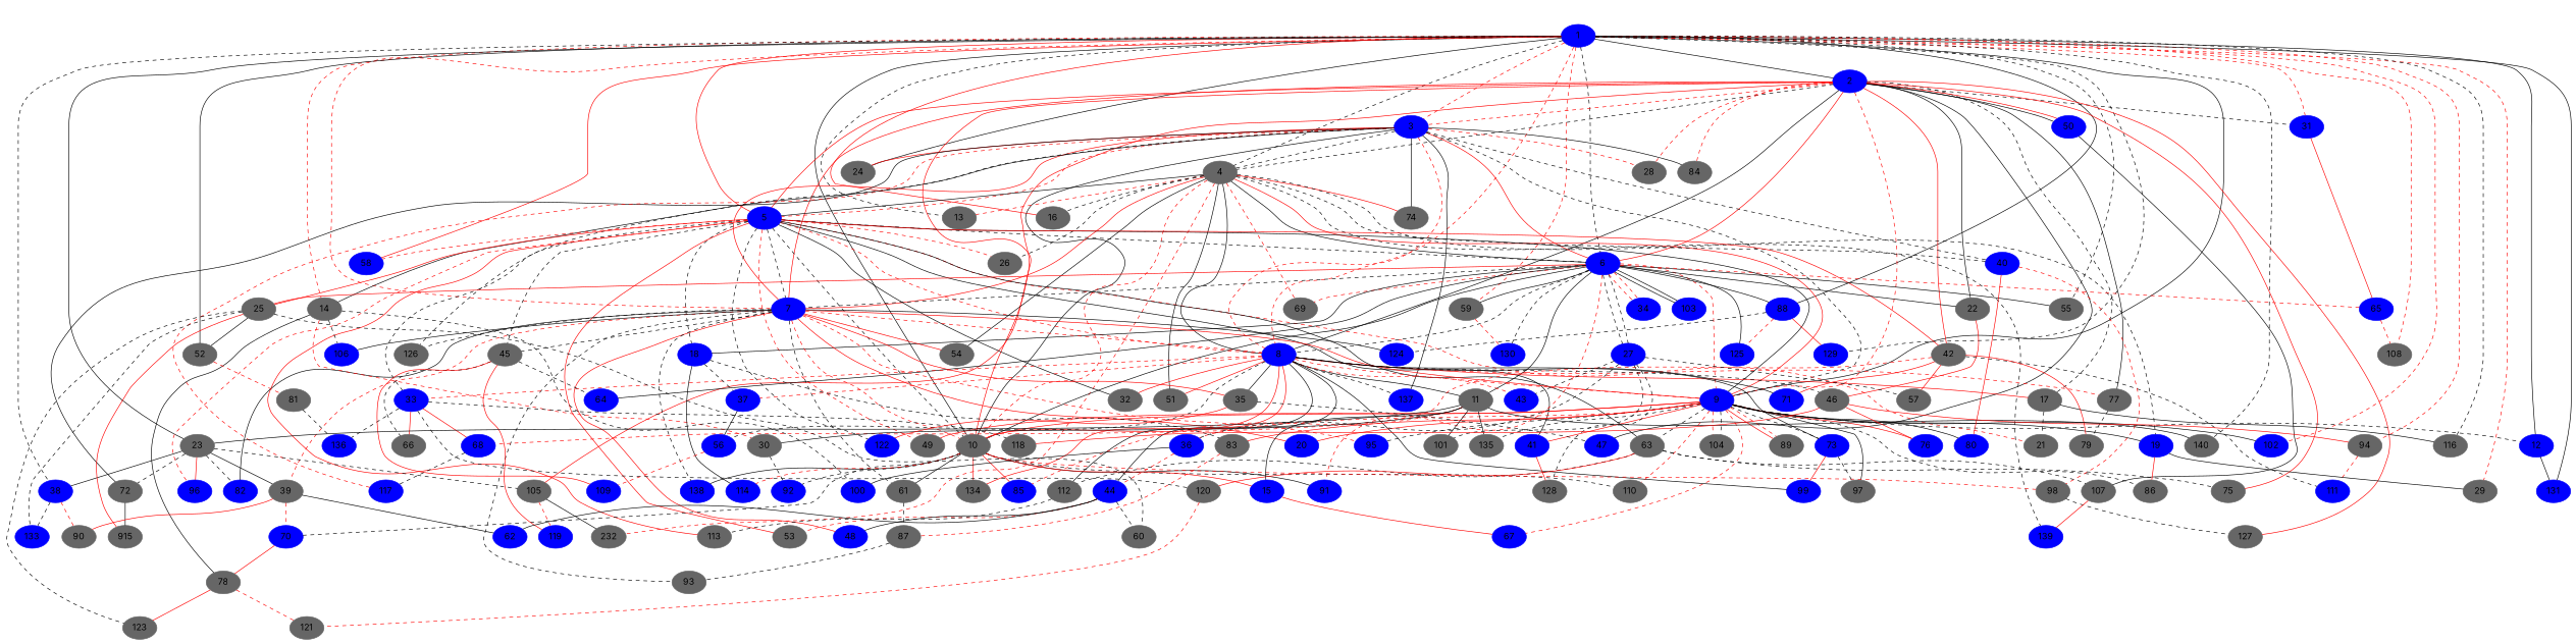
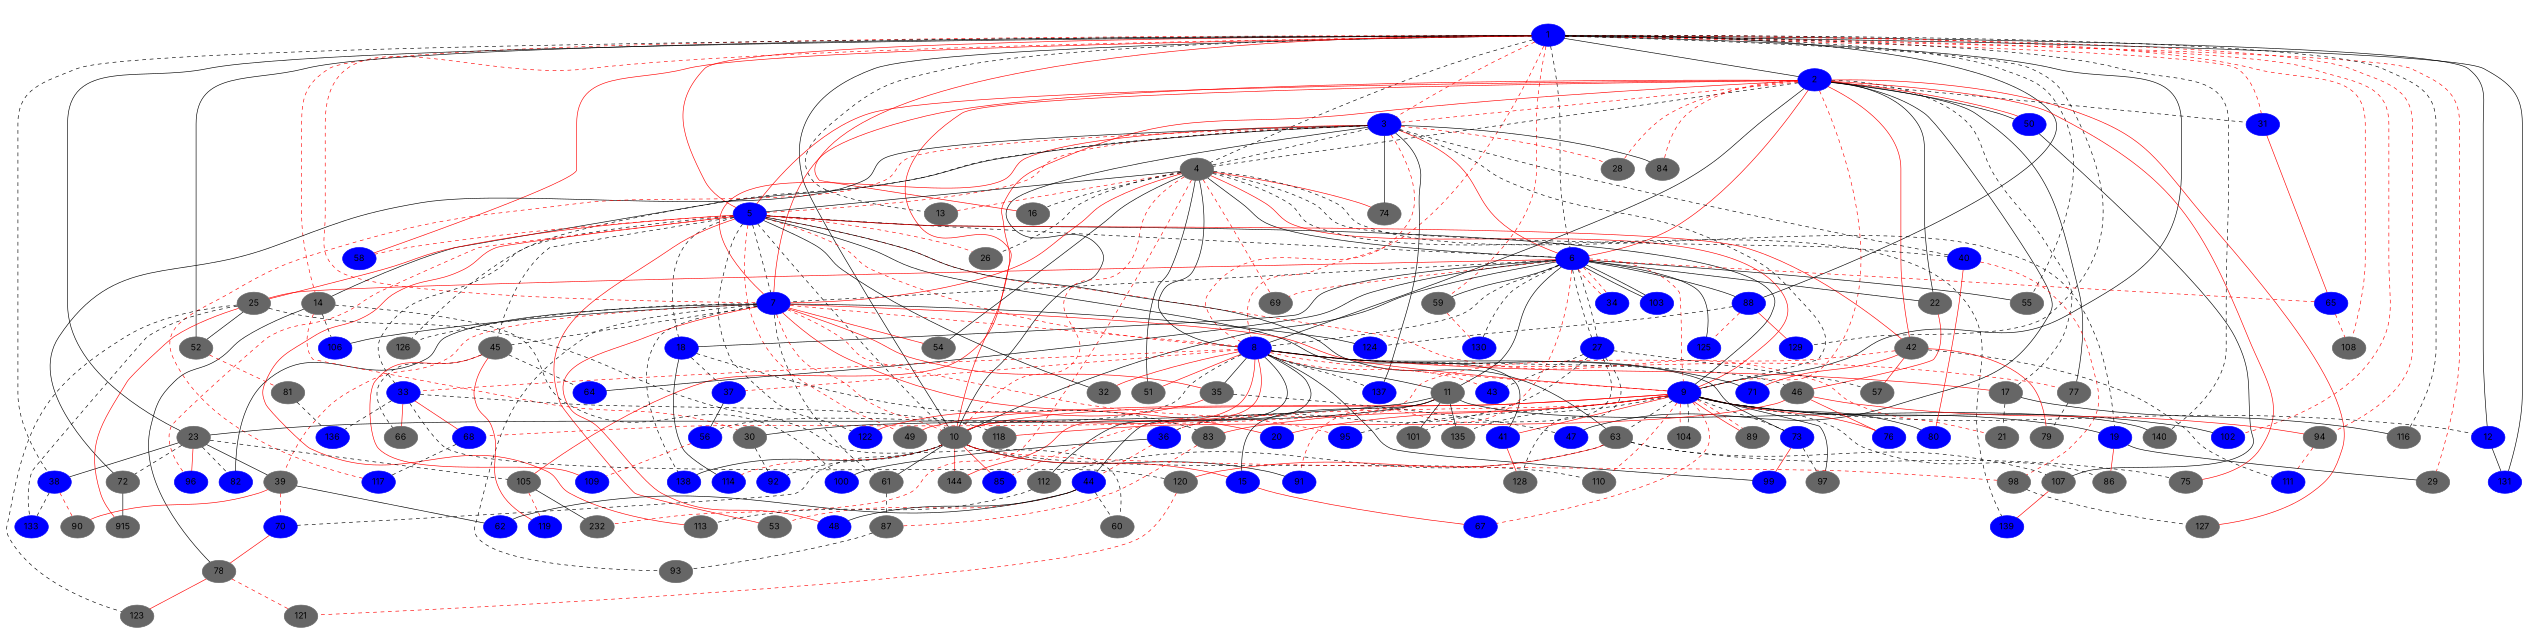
  graph {
    fontname=Inter
    node [color=gray40 fontname=Inter style=filled]
    edge [color=black fontname=Inter style=dashed]
    1 [color=blue]
    2 [color=blue]
    3 [color=blue]
    4
    5 [color=blue]
    6 [color=blue]
    7 [color=blue]
    8 [color=blue]
    9 [color=blue]
    10
    12 [color=blue]
    13
    14
    16
    23
-   24
    29
    31 [color=blue]
    38 [color=blue]
    52
    55
    58 [color=blue]
    59
    88 [color=blue]
    94
    102 [color=blue]
    108
    116
    129 [color=blue]
    131 [color=blue]
    140
    17
    22
    28
    42
    47 [color=blue]
    50 [color=blue]
    75
    77
    84
    105
    127
    40 [color=blue]
    72
    74
    117 [color=blue]
    126
    137 [color=blue]
    19 [color=blue]
    26
    51
    54
    69
    n54 [label=232]
    139 [color=blue]
    18 [color=blue]
    21
    25
    32
    33 [color=blue]
    41 [color=blue]
    45
    49
    53
    63
    96 [color=blue]
    113
    122 [color=blue]
    11
    27 [color=blue]
    34 [color=blue]
    64 [color=blue]
    65 [color=blue]
    91 [color=blue]
    103 [color=blue]
    125 [color=blue]
    130 [color=blue]
    20 [color=blue]
    35
    39
    48 [color=blue]
    61
    82 [color=blue]
    93
    95 [color=blue]
    106 [color=blue]
    124 [color=blue]
    138 [color=blue]
    37 [color=blue]
    43 [color=blue]
    44 [color=blue]
    46
    56 [color=blue]
    71 [color=blue]
    73 [color=blue]
    99 [color=blue]
    112
-   134
+   134 [label=144]
    36 [color=blue]
    67 [color=blue]
    76 [color=blue]
    80 [color=blue]
    83
    86
    89
    97
    104
    110
    135
    15 [color=blue]
    70 [color=blue]
    85 [color=blue]
    92 [color=blue]
    98
    114 [color=blue]
    30
    78
    100 [color=blue]
    133 [color=blue]
    90
    81
    111 [color=blue]
    57
    68 [color=blue]
    79
    107
    119 [color=blue]
    n128 [label=915]
    60
    123
    66
    118
    120
    136 [color=blue]
    128
    109 [color=blue]
    101
    62 [color=blue]
    87
    121
    1 -- 2 [style=solid]
    1 -- 3 [color=red]
    1 -- 4
    1 -- 5 [color=red style=solid]
    1 -- 6
    1 -- 7 [color=red]
    1 -- 8 [color=red]
    1 -- 9 [style=solid]
    1 -- 10 [style=solid]
    1 -- 12 [style=solid]
    1 -- 13
    1 -- 14 [color=red]
    1 -- 16 [color=red style=solid]
    1 -- 23 [style=solid]
-   1 -- 24 [style=solid]
    1 -- 29 [color=red]
    1 -- 31 [color=red]
    1 -- 38
    1 -- 52 [style=solid]
    1 -- 55
    1 -- 58 [color=red style=solid]
    1 -- 59 [color=red]
    1 -- 88 [style=solid]
    1 -- 94 [color=red]
    1 -- 102 [color=red]
    1 -- 108 [color=red]
    1 -- 116
    1 -- 129
    1 -- 131 [style=solid]
    1 -- 140
    2 -- 3 [color=red]
    2 -- 4
    2 -- 5 [color=red style=solid]
    2 -- 6 [color=red style=solid]
    2 -- 7 [color=red style=solid]
    2 -- 8 [style=solid]
    2 -- 9 [color=red]
    2 -- 10 [color=red style=solid]
    2 -- 31
    2 -- 17
    2 -- 22 [style=solid]
    2 -- 28 [color=red]
    2 -- 42 [color=red style=solid]
    2 -- 47 [style=solid]
    2 -- 50 [style=solid]
    2 -- 50 [color=red style=solid]
    2 -- 75 [color=red style=solid]
    2 -- 77 [style=solid]
    2 -- 84 [color=red]
    2 -- 105 [color=red style=solid]
    2 -- 127 [color=red style=solid]
    3 -- 4
    3 -- 5 [color=red]
    3 -- 6 [color=red style=solid]
    3 -- 7 [color=red style=solid]
    3 -- 8 [color=red]
    3 -- 9
    3 -- 10 [style=solid]
    3 -- 14 [style=solid]
-   3 -- 24 [color=red style=solid]
    3 -- 28 [color=red]
    3 -- 84 [style=solid]
    3 -- 40
    3 -- 72 [style=solid]
    3 -- 74 [style=solid]
    3 -- 117 [color=red]
    3 -- 126
    3 -- 137 [style=solid]
    4 -- 5 [style=solid]
    4 -- 6 [style=solid]
    4 -- 7 [color=red style=solid]
    4 -- 8 [style=solid]
    4 -- 9 [color=red style=solid]
    4 -- 10 [color=red]
    4 -- 13 [color=red]
    4 -- 16
    4 -- 40
    4 -- 74 [color=red style=solid]
    4 -- 19
    4 -- 26
    4 -- 51 [style=solid]
    4 -- 54 [style=solid]
    4 -- 69 [color=red]
    4 -- n54 [color=red]
    4 -- 139
    5 -- 6
    5 -- 7
    5 -- 8 [color=red]
    5 -- 9 [style=solid]
    5 -- 10
    5 -- 58 [color=red]
    5 -- 42 [color=red style=solid]
    5 -- 26 [color=red]
    5 -- 18
    5 -- 21 [color=red]
    5 -- 25 [color=red style=solid]
    5 -- 32 [style=solid]
    5 -- 33
    5 -- 41 [style=solid]
    5 -- 45
    5 -- 49 [color=red]
    5 -- 53 [color=red style=solid]
    5 -- 63 [style=solid]
    5 -- 96 [color=red]
    5 -- 113 [color=red style=solid]
    5 -- 122
    6 -- 7
    6 -- 8
    6 -- 9 [color=red]
    6 -- 10 [style=solid]
    6 -- 55 [style=solid]
    6 -- 59 [style=solid]
    6 -- 88 [style=solid]
    6 -- 22 [style=solid]
    6 -- 69 [color=red]
    6 -- 18 [style=solid]
    6 -- 25 [color=red style=solid]
    6 -- 11 [style=solid]
    6 -- 27
    6 -- 27
    6 -- 34 [color=red]
    6 -- 34 [color=red]
    6 -- 64 [style=solid]
    6 -- 65 [color=red]
    6 -- 91 [color=red]
    6 -- 103 [style=solid]
    6 -- 103 [style=solid]
    6 -- 125 [style=solid]
    6 -- 130
    7 -- 8 [color=red]
    7 -- 9 [color=red style=solid]
    7 -- 10 [color=red]
    7 -- 126
    7 -- 54 [color=red style=solid]
    7 -- 45
    7 -- 20 [color=red style=solid]
    7 -- 35 [color=red style=solid]
    7 -- 39 [color=red]
    7 -- 48 [color=red style=solid]
    7 -- 61
    7 -- 82 [style=solid]
    7 -- 93
    7 -- 95 [color=red]
    7 -- 106 [style=solid]
    7 -- 124 [style=solid]
    7 -- 138
    8 -- 9 [color=red]
    8 -- 10 [color=red style=solid]
    8 -- 17 [color=red style=solid]
    8 -- 77 [color=red]
    8 -- 137
    8 -- 51 [color=red style=solid]
    8 -- 32 [color=red style=solid]
    8 -- 33 [color=red]
    8 -- 11 [style=solid]
    8 -- 35 [style=solid]
    8 -- 37 [color=red]
    8 -- 43 [color=red]
    8 -- 44 [style=solid]
    8 -- 46
    8 -- 56
    8 -- 71 [style=solid]
    8 -- 73 [style=solid]
    8 -- 99 [style=solid]
    8 -- 112 [style=solid]
    8 -- 134 [color=red style=solid]
    9 -- 10 [color=red style=solid]
    9 -- 12
    9 -- 102 [style=solid]
    9 -- 19 [style=solid]
    9 -- 41 [color=red style=solid]
    9 -- 49 [color=red style=solid]
    9 -- 63
    9 -- 20 [color=red style=solid]
    9 -- 95
    9 -- 73
    9 -- 36 [color=red]
    9 -- 67 [color=red]
    9 -- 76 [color=red style=solid]
    9 -- 80 [style=solid]
    9 -- 83 [color=red style=solid]
    9 -- 86
    9 -- 89 [color=red style=solid]
    9 -- 89 [color=red]
    9 -- 97 [style=solid]
    9 -- 104 [color=red]
    9 -- 104
    9 -- 110 [color=red]
    9 -- 135
    10 -- 91 [style=solid]
    10 -- 61 [style=solid]
    10 -- 138 [style=solid]
    10 -- 134 [color=red style=solid]
    10 -- 110
    10 -- 15 [color=red style=solid]
    10 -- 70
    10 -- 85 [color=red style=solid]
    10 -- 92
    10 -- 98 [color=red]
    10 -- 114 [color=red]
    12 -- 131 [style=solid]
    14 -- 106
    14 -- 30 [color=red]
    14 -- 78 [style=solid]
    14 -- 100
    23 -- 38 [style=solid]
    23 -- 105
    23 -- 72
    23 -- 96 [color=red style=solid]
    23 -- 39 [style=solid]
    23 -- 82
    31 -- 65 [color=red style=solid]
    38 -- 133
    38 -- 90 [color=red]
    52 -- 81 [color=red]
    59 -- 130 [color=red]
    88 -- 129 [color=red style=solid]
    88 -- 125 [color=red]
    88 -- 124
    94 -- 111 [color=red]
    17 -- 116 [style=solid]
    17 -- 21
    22 -- 46 [color=red style=solid]
    42 -- 71 [color=red style=solid]
    42 -- 111
    42 -- 57 [color=red style=solid]
    42 -- 68 [color=red]
    42 -- 79 [color=red style=solid]
    50 -- 107 [style=solid]
    77 -- 79
    105 -- n54 [style=solid]
    105 -- 119 [color=red]
    40 -- 80 [color=red style=solid]
    40 -- 98 [color=red]
    72 -- n128 [style=solid]
    19 -- 29 [style=solid]
    19 -- 86 [color=red style=solid]
    18 -- 37
    18 -- 83
    18 -- 114 [style=solid]
    25 -- 52 [style=solid]
    25 -- 133
    25 -- n128 [color=red style=solid]
    25 -- 60
    25 -- 123
    33 -- 68 [color=red style=solid]
    33 -- 66 [color=red style=solid]
    33 -- 118
    33 -- 120
    33 -- 136
    41 -- 128 [color=red style=solid]
    45 -- 64
    45 -- 119 [color=red style=solid]
    45 -- 66
    45 -- 109 [color=red style=solid]
    63 -- 75
    63 -- 112
    63 -- 107
    63 -- 120 [color=red style=solid]
    11 -- 23 [style=solid]
    11 -- 140 [style=solid]
    11 -- 135 [style=solid]
    11 -- 15 [style=solid]
    11 -- 85 [color=red]
    11 -- 30 [style=solid]
    11 -- 101 [style=solid]
    27 -- 43
    27 -- 36
    27 -- 57
    27 -- 128
    27 -- 101
    65 -- 108 [color=red]
    35 -- 47
    35 -- 122 [color=red style=solid]
    39 -- 70 [color=red]
    39 -- 90 [color=red style=solid]
    39 -- 62 [style=solid]
    61 -- 87
    37 -- 56 [style=solid]
    44 -- 53 [color=red]
    44 -- 48 [style=solid]
    44 -- 60
    44 -- 62 [style=solid]
    46 -- 94 [color=red style=solid]
    46 -- 76 [color=red style=solid]
    46 -- 118 [color=red style=solid]
    56 -- 109 [color=red]
    73 -- 99 [color=red style=solid]
    73 -- 97
    112 -- 113
    36 -- 44 [color=red]
    36 -- 100 [style=solid]
    83 -- 87 [color=red]
    15 -- 67 [color=red style=solid]
    70 -- 78 [color=red style=solid]
    98 -- 127
    30 -- 92
    78 -- 123 [color=red style=solid]
    78 -- 121 [color=red]
    81 -- 136
    68 -- 117
    107 -- 139 [color=red style=solid]
    120 -- 121 [color=red]
    87 -- 93
  }
